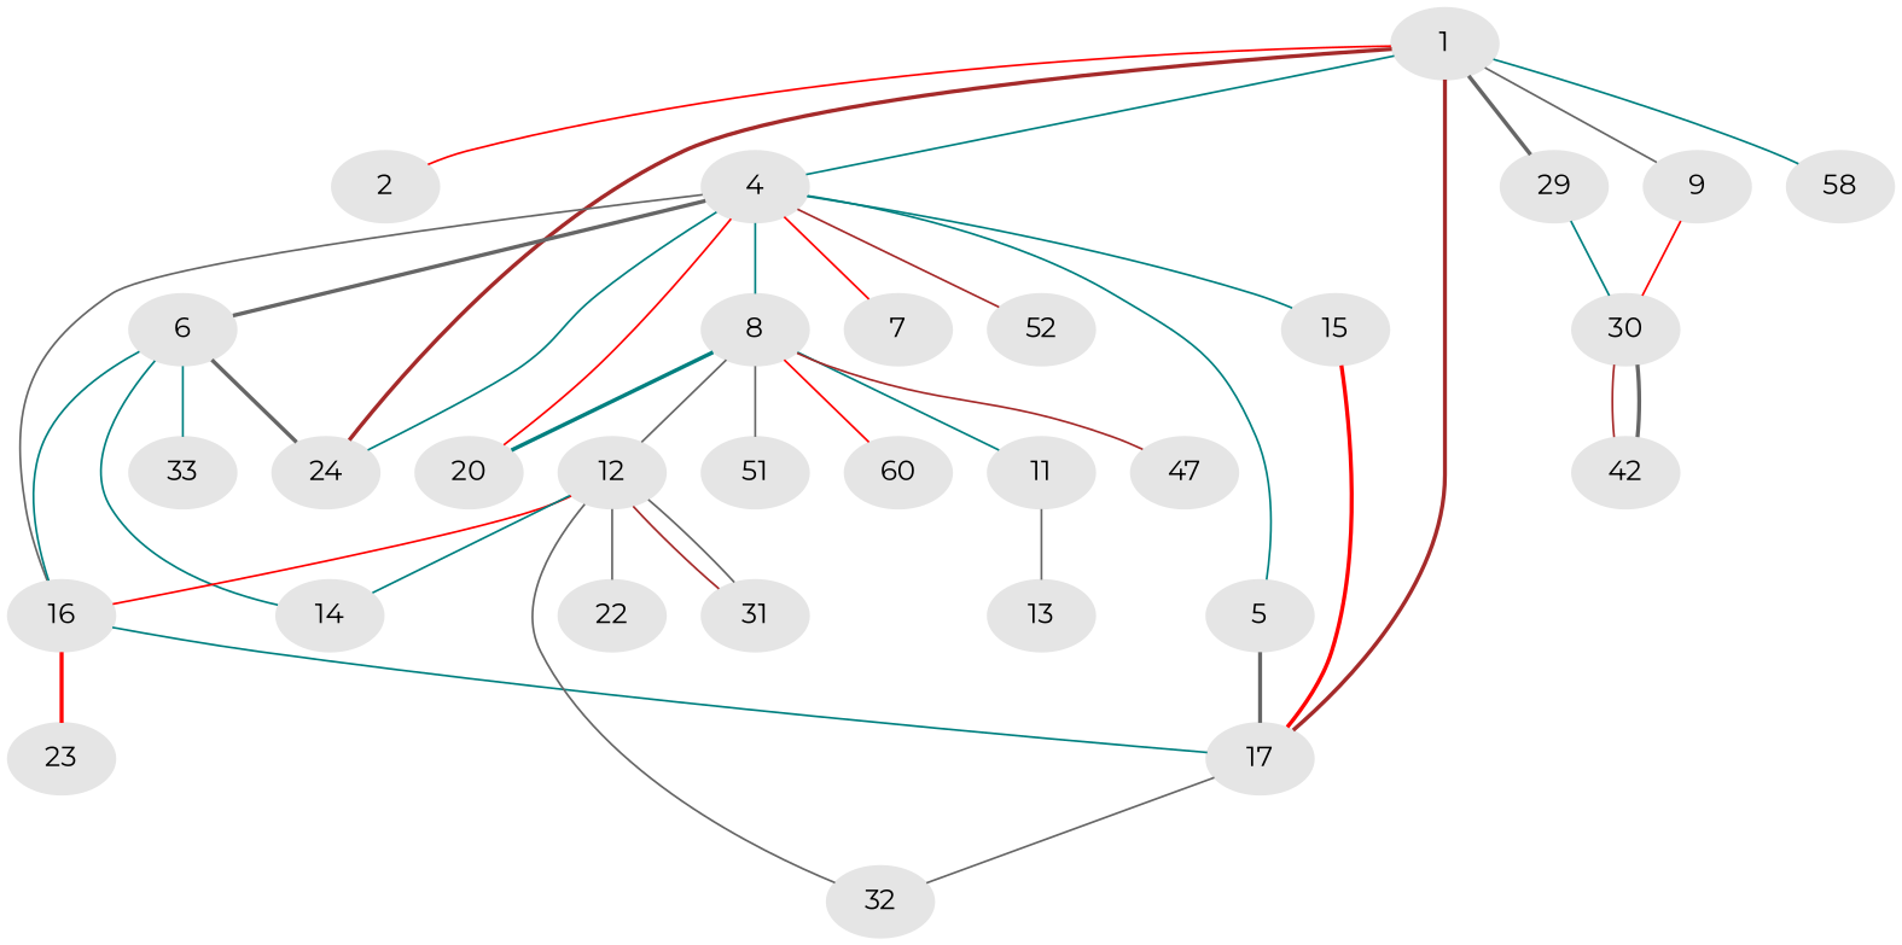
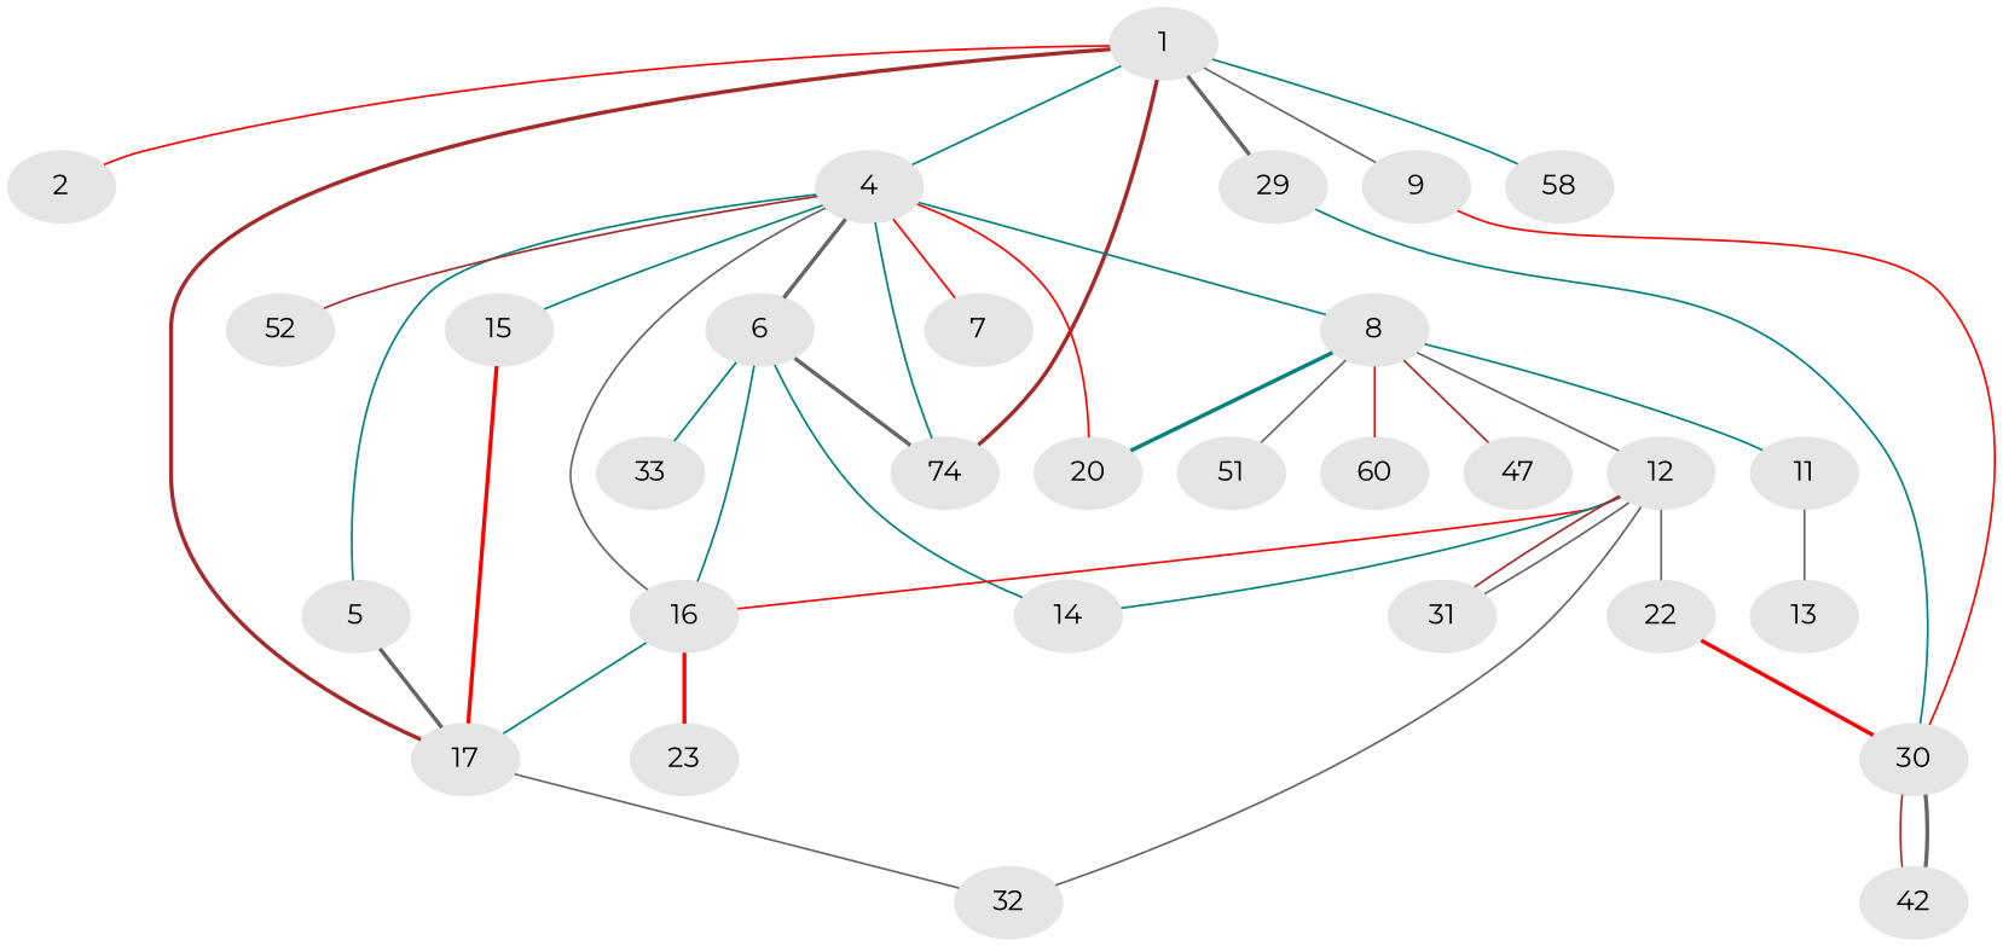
  graph {
    fontname=Montserrat
    node [color=gray90 fontname=Montserrat style=filled]
    edge [color=teal fontname=Montserrat style=solid]
    1 [super="+3"]
    2
    4 [super="+19+26+36+44"]
    9
    17 [super="+49+42"]
-   24 [super="+53+39+38"]
+   24 [super="+53+39+38" label=74]
    29
    58
    5
    6
    7
    8 [super="+10"]
    15
    16 [super="+27+40+25+18"]
    20
    52
    30
    32
    14 [super="+21"]
    33 [super="+41+35"]
    11
    12 [super="+28+48+57"]
    47
    51
    60
    23
    13
    22
    31
    n30 [label=42]
    1 -- 2 [color=red]
    1 -- 4
    1 -- 9 [color=gray40]
    1 -- 17 [color=brown style=bold]
    1 -- 24 [color=brown style=bold]
    1 -- 29 [color=gray40 style=bold]
    1 -- 58
    4 -- 24 [weight=2]
    4 -- 5
    4 -- 6 [color=gray40 style=bold]
    4 -- 7 [color=red]
    4 -- 8
    4 -- 15
    4 -- 16 [color=gray40]
    4 -- 20 [color=red]
    4 -- 52 [color=brown]
    9 -- 30 [color=red]
    17 -- 32 [color=gray40]
    29 -- 30
    5 -- 17 [color=gray40 style=bold]
    6 -- 24 [color=gray40 style=bold]
    6 -- 16
    6 -- 14
    6 -- 33
    8 -- 20 [style=bold]
    8 -- 11
    8 -- 12 [color=gray40]
    8 -- 47 [color=brown]
    8 -- 51 [color=gray40]
    8 -- 60 [color=red]
    15 -- 17 [color=red style=bold]
    16 -- 17
    16 -- 23 [color=red style=bold]
    30 -- n30 [color=brown]
    30 -- n30 [color=gray40 style=bold]
    11 -- 13 [color=gray40]
    12 -- 16 [color=red]
    12 -- 32 [color=gray40]
    12 -- 14
    12 -- 22 [color=gray40]
    12 -- 31 [color=brown]
    12 -- 31 [color=gray40]
+   22 -- 30 [color=red style=bold]
  }
